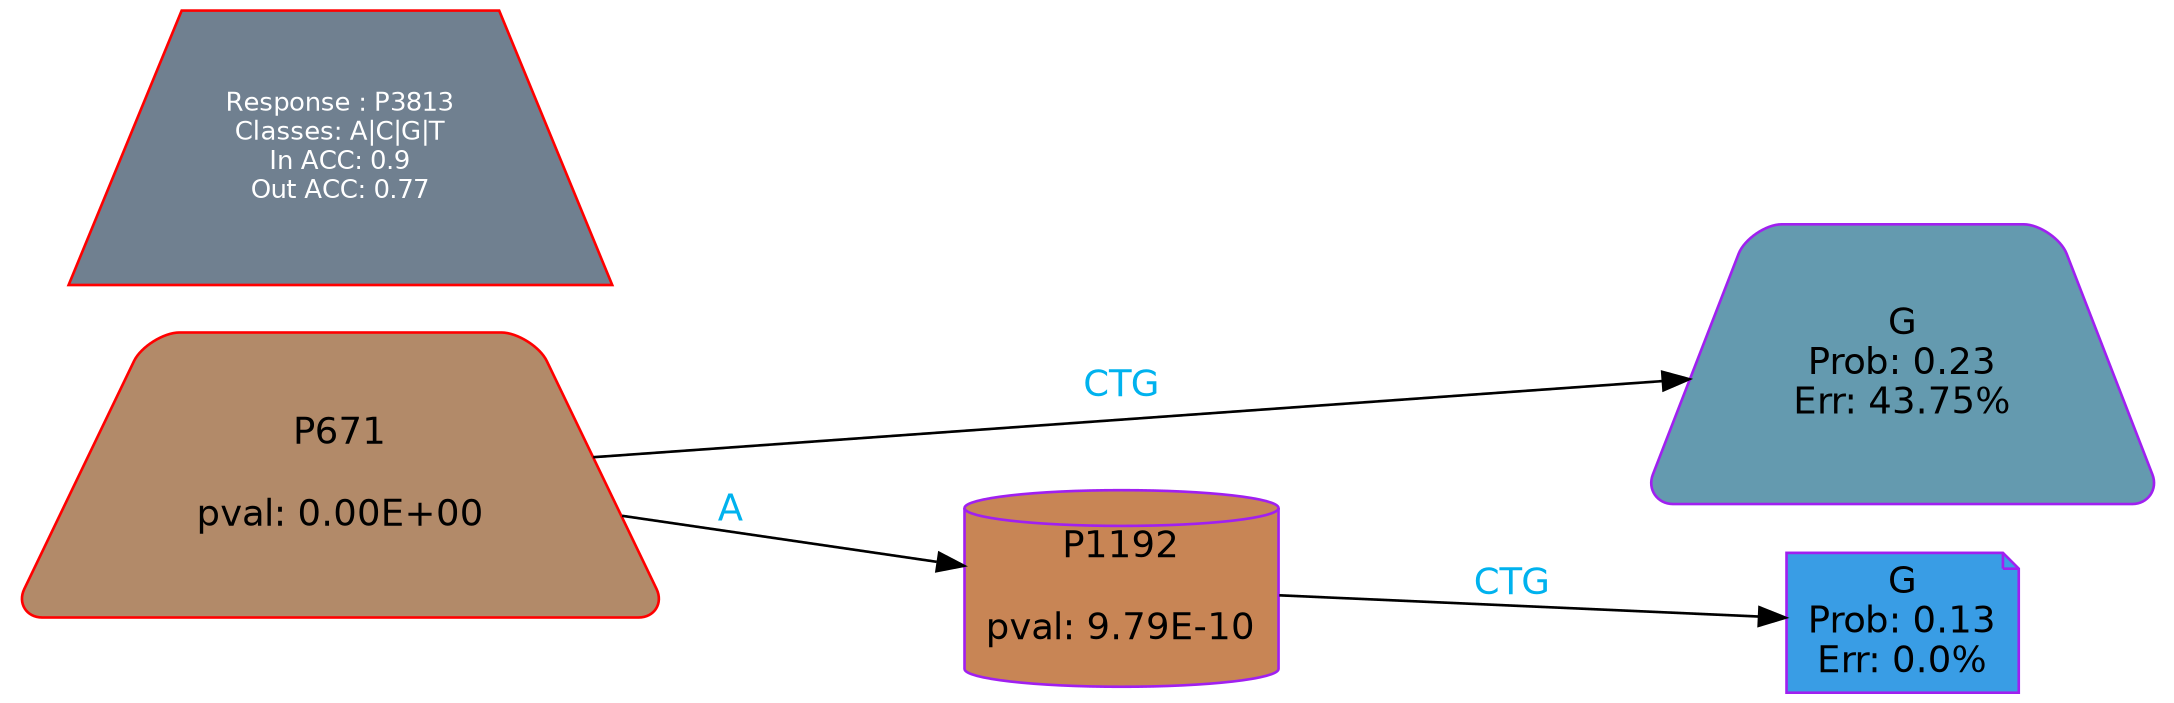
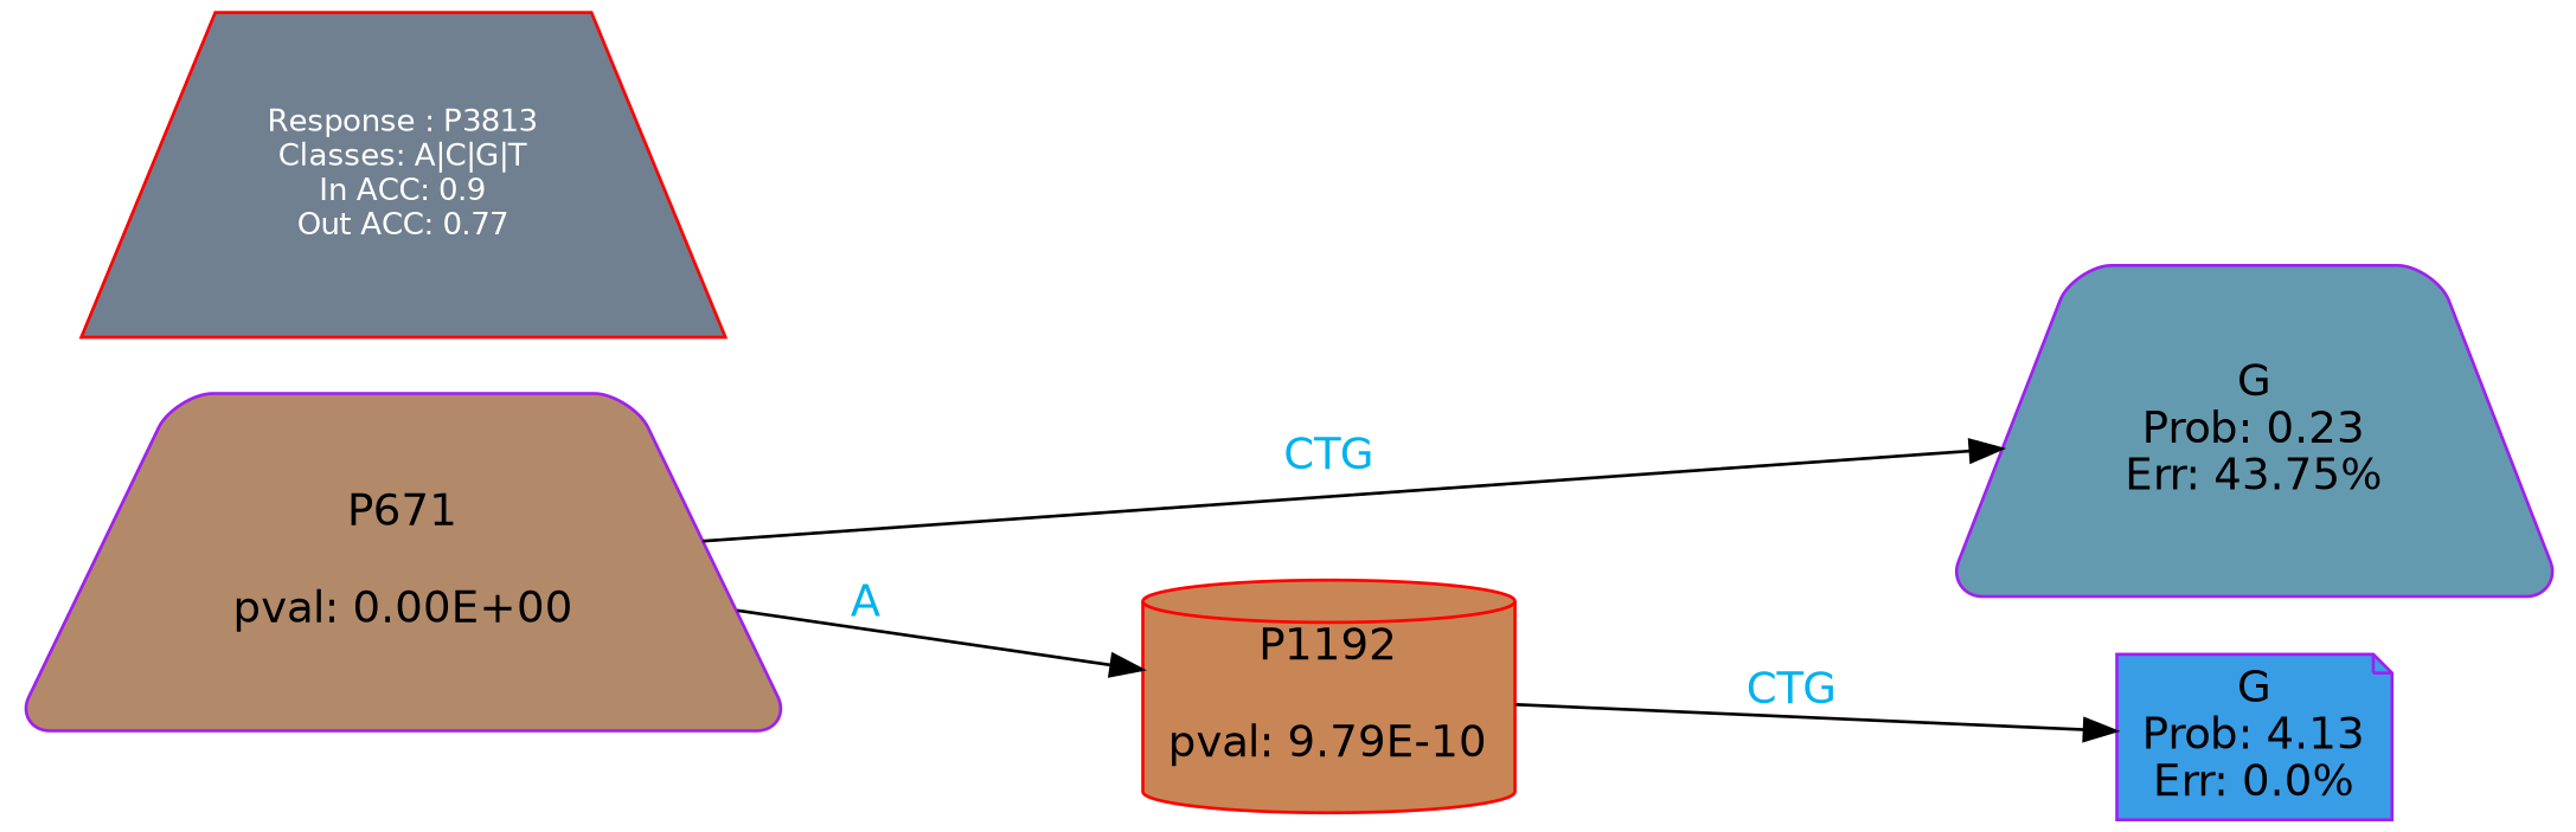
  digraph {
    rankdir=LR
    ranksep=equally
    splines=polylines
    node [color=red fontname=helvetica shape=trapezium style="filled, rounded"]
    edge [fontcolor=deepskyblue2 fontname=helvetica]
-   n1 [color=purple fillcolor="#399de5" label="G\nProb: 0.13\nErr: 0.0%" shape=note]
+   n1 [color=purple fillcolor="#399de5" label="G\nProb: 4.13\nErr: 0.0%" shape=note]
    n2 [color=purple fillcolor="#649aaf" label="G\nProb: 0.23\nErr: 43.75%"]
    n3 [align=left fillcolor=slategray fontcolor=white fontsize=10 label="Response : P3813\nClasses: A|C|G|T\nIn ACC: 0.9\nOut ACC: 0.77\n" style=filled]
-   n4 [fillcolor="#b28a69" label="P671\n\npval: 0.00E+00"]
-   n5 [color=purple fillcolor="#c88555" label="P1192\n\npval: 9.79E-10" shape=cylinder]
+   n4 [color=purple fillcolor="#b28a69" label="P671\n\npval: 0.00E+00"]
+   n5 [fillcolor="#c88555" label="P1192\n\npval: 9.79E-10" shape=cylinder]
    subgraph sub_1 {
      rank=same
      n1
      n2
    }
    subgraph sub_2 {
      rank=same
      n3
      n4
    }
    n4 -> n2 [label=CTG]
    n4 -> n5 [label=A]
    n5 -> n1 [label=CTG]
  }
